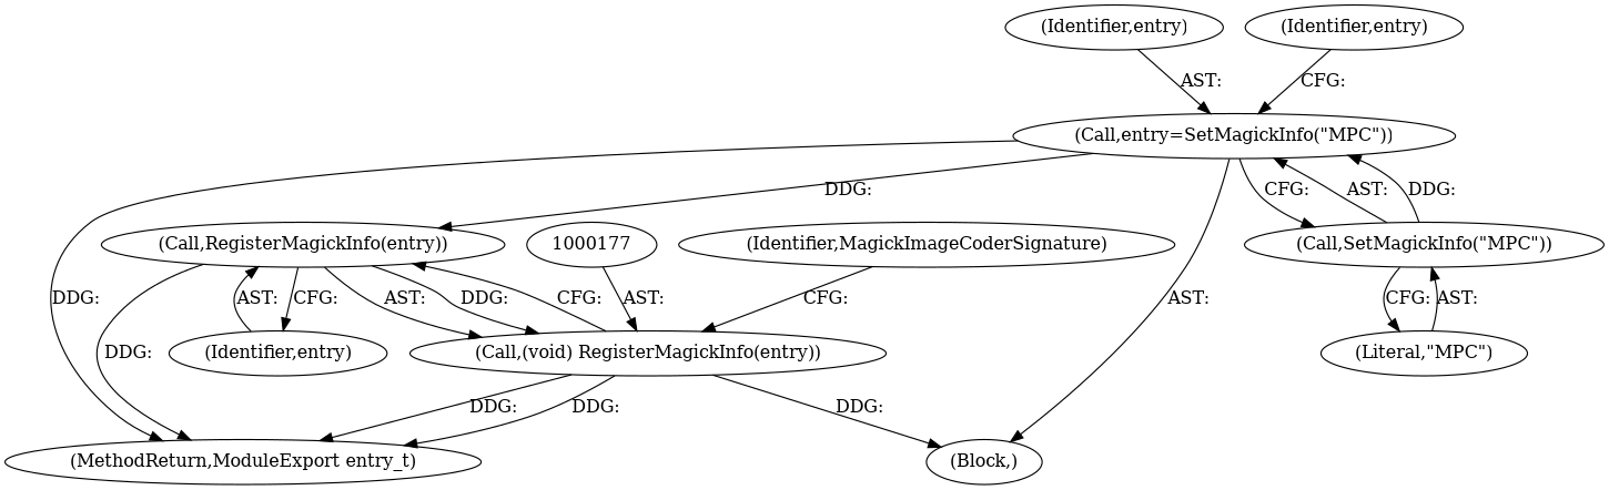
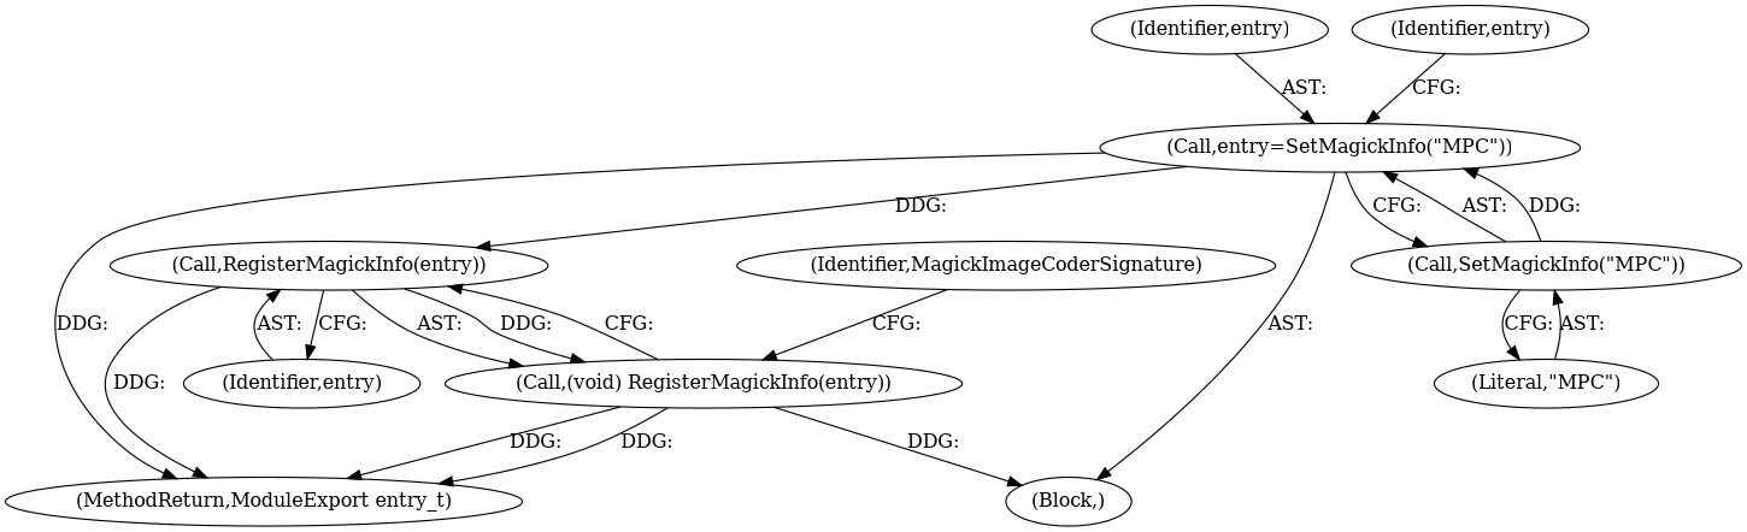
  digraph {
    n1 [label="(Call,RegisterMagickInfo(entry))"]
    n2 [label="(Call,(void) RegisterMagickInfo(entry))"]
    n3 [label="(Identifier,entry)"]
    n4 [label="(MethodReturn,ModuleExport entry_t)"]
    n5 [label="(Block,)"]
    n6 [label="(Call,entry=SetMagickInfo(\"MPC\"))"]
    n7 [label="(Call,SetMagickInfo(\"MPC\"))"]
    n8 [label="(Literal,\"MPC\")"]
    n9 [label="(Identifier,entry)"]
    n10 [label="(Identifier,entry)"]
    n11 [label="(Identifier,MagickImageCoderSignature)"]
-   1000177
    n1 -> n2 [label="AST: "]
    n1 -> n2 [label="DDG: "]
    n1 -> n3 [label="CFG: "]
    n1 -> n4 [label="DDG: "]
    n2 -> n1 [label="CFG: "]
    n2 -> n4 [label="DDG: "]
    n2 -> n4 [label="DDG: "]
    n2 -> n5 [label="DDG: "]
    n3 -> n1 [label="AST: "]
    n6 -> n1 [label="DDG: "]
    n6 -> n4 [label="DDG: "]
    n6 -> n5 [label="AST: "]
    n6 -> n7 [label="CFG: "]
    n7 -> n6 [label="AST: "]
    n7 -> n6 [label="DDG: "]
    n7 -> n8 [label="CFG: "]
    n8 -> n7 [label="AST: "]
    n9 -> n6 [label="AST: "]
    n10 -> n6 [label="CFG: "]
    n11 -> n2 [label="CFG: "]
-   1000177 -> n2 [label="AST: "]
  }
